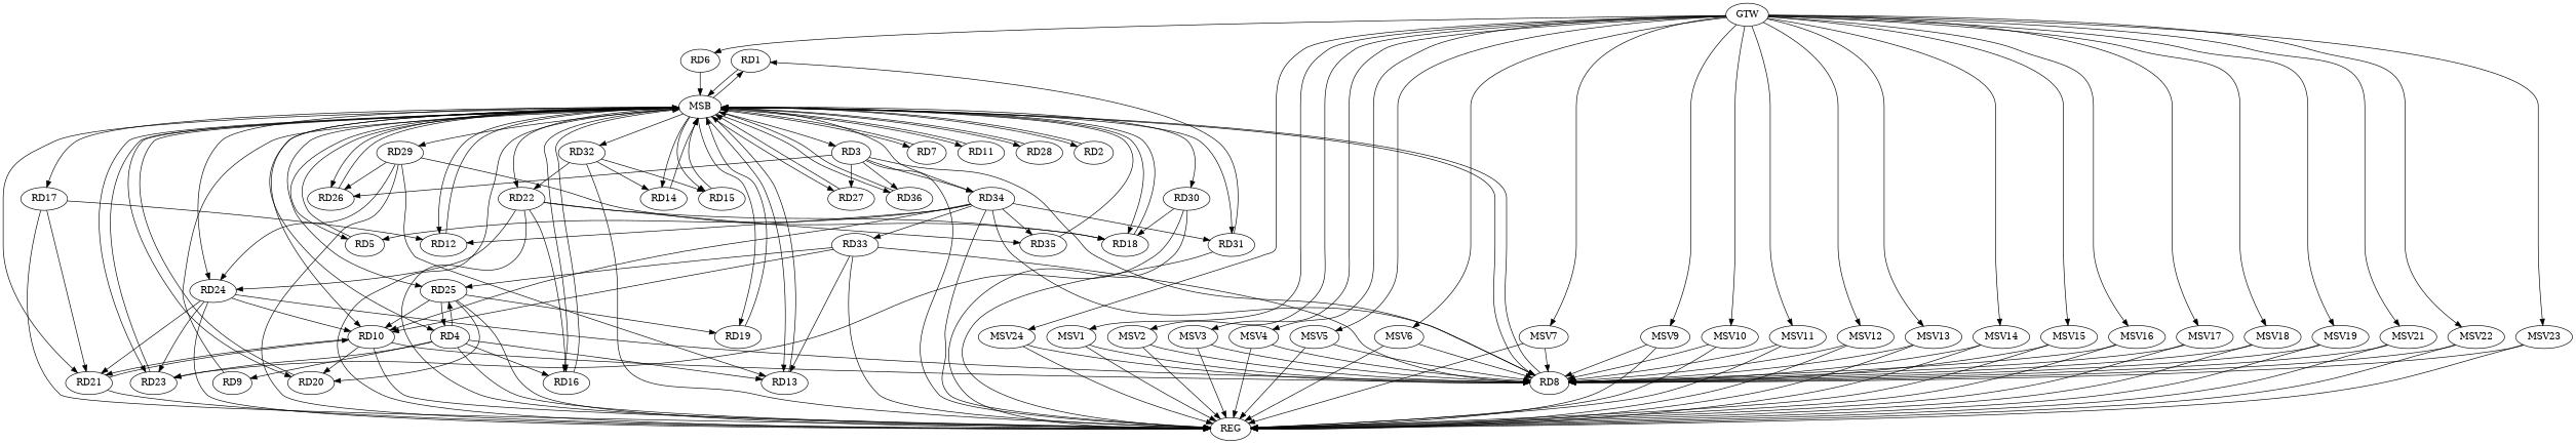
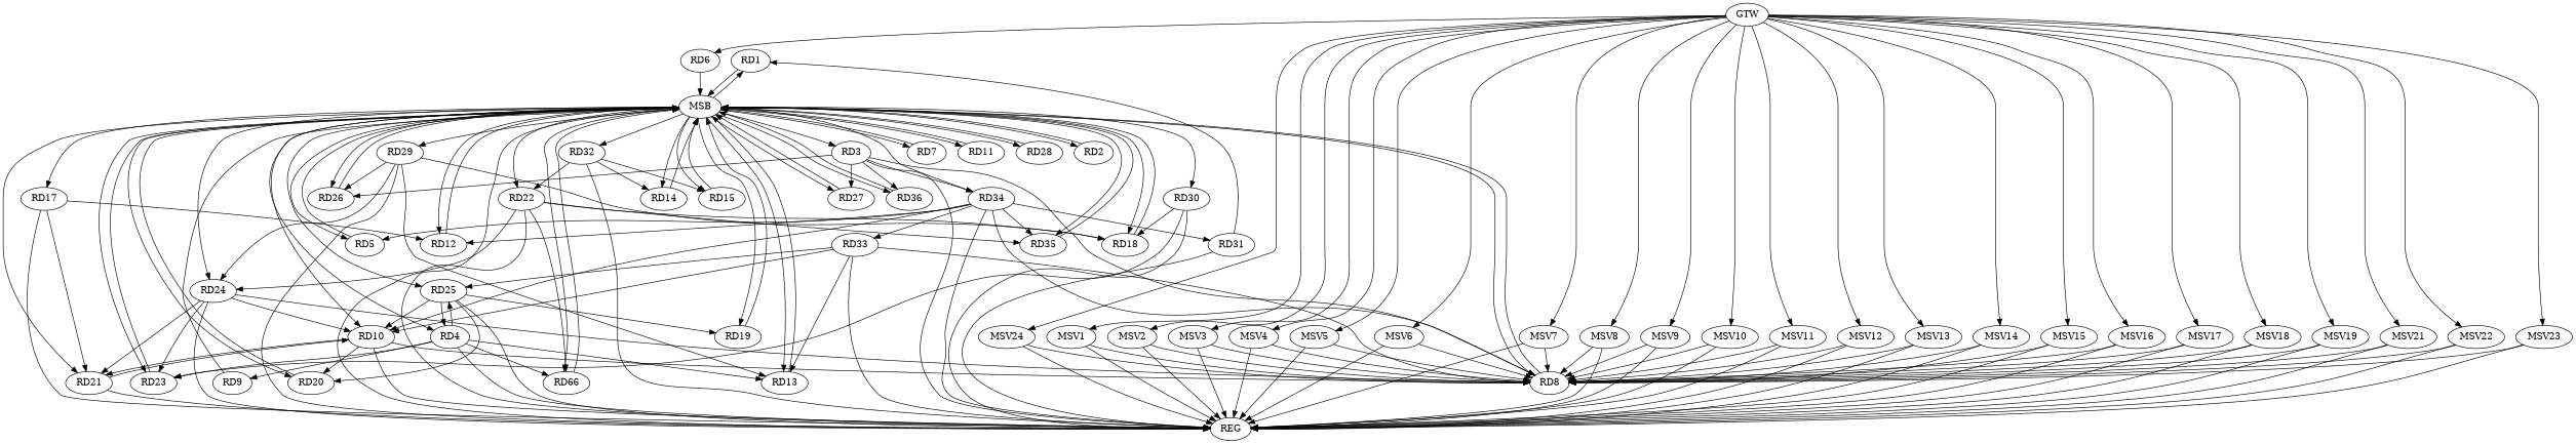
  strict digraph {
    n1 [label=RD1]
    n2 [label=MSB]
    n3 [label=RD2]
    n4 [label=RD3]
    n5 [label=RD8]
    n6 [label=RD26]
    n7 [label=RD27]
    n8 [label=RD34]
    n9 [label=RD36]
    n10 [label=REG]
    n11 [label=RD4]
    n12 [label=RD13]
-   n13 [label=RD16]
+   n13 [label=RD66]
    n14 [label=RD23]
    n15 [label=RD25]
    n16 [label=RD5]
    n17 [label=RD7]
    n18 [label=RD10]
    n19 [label=RD20]
    n20 [label=RD21]
    n21 [label=RD11]
    n22 [label=RD12]
    n23 [label=RD14]
    n24 [label=RD15]
    n25 [label=RD17]
    n26 [label=RD18]
    n27 [label=RD19]
    n28 [label=RD22]
    n29 [label=RD24]
    n30 [label=RD35]
    n31 [label=RD28]
    n32 [label=RD29]
    n33 [label=RD30]
    n34 [label=RD32]
    n35 [label=RD31]
    n36 [label=RD33]
    n37 [label=RD9]
    n38 [label=RD6]
    n39 [label=GTW]
    n40 [label=MSV1]
    n41 [label=MSV2]
    n42 [label=MSV3]
    n43 [label=MSV4]
    n44 [label=MSV5]
    n45 [label=MSV6]
    n46 [label=MSV7]
+   n47 [label=MSV8]
    n48 [label=MSV9]
    n49 [label=MSV10]
    n50 [label=MSV11]
    n51 [label=MSV12]
    n52 [label=MSV13]
    n53 [label=MSV14]
    n54 [label=MSV15]
    n55 [label=MSV16]
    n56 [label=MSV17]
    n57 [label=MSV18]
    n58 [label=MSV19]
    n59 [label=MSV21]
    n60 [label=MSV22]
    n61 [label=MSV23]
    n62 [label=MSV24]
    n1 -> n2
    n2 -> n1
    n2 -> n3
    n2 -> n4
    n2 -> n5
    n2 -> n6
    n2 -> n7
    n2 -> n8
    n2 -> n9
    n2 -> n10
    n2 -> n11
    n2 -> n12
    n2 -> n13
    n2 -> n14
    n2 -> n15
    n2 -> n16
    n2 -> n17
    n2 -> n18
    n2 -> n19
    n2 -> n20
    n2 -> n21
    n2 -> n22
    n2 -> n23
    n2 -> n24
    n2 -> n25
    n2 -> n26
    n2 -> n27
    n2 -> n28
    n2 -> n29
-   n2 -> n35
+   n2 -> n30
    n2 -> n31
    n2 -> n32
    n2 -> n33
    n2 -> n34
    n3 -> n2
    n4 -> n5
    n4 -> n6
    n4 -> n7
    n4 -> n8
    n4 -> n9
    n4 -> n10
    n5 -> n2
    n6 -> n2
    n7 -> n2
    n8 -> n5
    n8 -> n10
    n8 -> n16
    n8 -> n18
    n8 -> n22
    n8 -> n30
    n8 -> n35
    n8 -> n36
    n9 -> n2
    n11 -> n10
    n11 -> n12
    n11 -> n13
    n11 -> n14
    n11 -> n15
    n11 -> n37
    n12 -> n2
    n13 -> n2
    n14 -> n2
    n15 -> n10
    n15 -> n11
    n15 -> n18
    n15 -> n19
    n15 -> n27
    n16 -> n2
    n17 -> n2
    n18 -> n5
    n18 -> n10
    n18 -> n19
    n18 -> n20
    n19 -> n2
    n20 -> n10
    n20 -> n18
    n21 -> n2
    n22 -> n2
    n23 -> n2
    n24 -> n2
    n25 -> n10
    n25 -> n20
    n25 -> n22
    n26 -> n2
    n27 -> n2
    n28 -> n10
    n28 -> n13
    n28 -> n26
    n28 -> n29
    n28 -> n30
    n29 -> n5
    n29 -> n10
    n29 -> n14
    n29 -> n18
    n29 -> n20
    n30 -> n2
    n31 -> n2
    n32 -> n6
    n32 -> n10
    n32 -> n12
    n32 -> n26
    n32 -> n29
    n33 -> n10
    n33 -> n14
    n33 -> n26
    n34 -> n10
    n34 -> n23
    n34 -> n24
    n34 -> n28
    n35 -> n1
    n35 -> n10
    n36 -> n5
    n36 -> n10
    n36 -> n12
    n36 -> n15
    n36 -> n18
    n37 -> n2
    n38 -> n2
    n39 -> n38
    n39 -> n40
    n39 -> n41
    n39 -> n42
    n39 -> n43
    n39 -> n44
    n39 -> n45
    n39 -> n46
+   n39 -> n47
    n39 -> n48
    n39 -> n49
    n39 -> n50
    n39 -> n51
    n39 -> n52
    n39 -> n53
    n39 -> n54
    n39 -> n55
    n39 -> n56
    n39 -> n57
    n39 -> n58
    n39 -> n59
    n39 -> n60
    n39 -> n61
    n39 -> n62
    n40 -> n5
    n40 -> n10
    n41 -> n5
    n41 -> n10
    n42 -> n5
    n42 -> n10
    n43 -> n5
    n43 -> n10
    n44 -> n5
    n44 -> n10
    n45 -> n5
    n45 -> n10
    n46 -> n5
    n46 -> n10
+   n47 -> n5
+   n47 -> n10
    n48 -> n5
    n48 -> n10
    n49 -> n5
    n49 -> n10
    n50 -> n5
    n50 -> n10
    n51 -> n5
    n51 -> n10
    n52 -> n5
    n52 -> n10
    n53 -> n5
    n53 -> n10
    n54 -> n5
    n54 -> n10
    n55 -> n5
    n55 -> n10
    n56 -> n5
    n56 -> n10
    n57 -> n5
    n57 -> n10
    n58 -> n5
    n58 -> n10
    n59 -> n5
    n59 -> n10
    n60 -> n5
    n60 -> n10
    n61 -> n5
    n61 -> n10
    n62 -> n5
    n62 -> n10
  }
